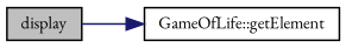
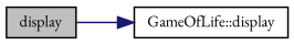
  digraph {
    rankdir=LR
    fontname="EB Garamond"
    node [color=black fontname="EB Garamond" fontsize=10 shape=record style=filled]
    n1 [fillcolor=grey75 fontcolor=black height=0.2 label=display width=0.4]
-   n2 [fillcolor=white height=0.2 label="GameOfLife::getElement" width=0.4]
+   n2 [fillcolor=white height=0.2 label="GameOfLife::display" width=0.4]
    n1 -> n2 [color=midnightblue fontname="EB Garamond" fontsize=10 labelfontname=Helvetica labelfontsize=10 style=solid]
  }
